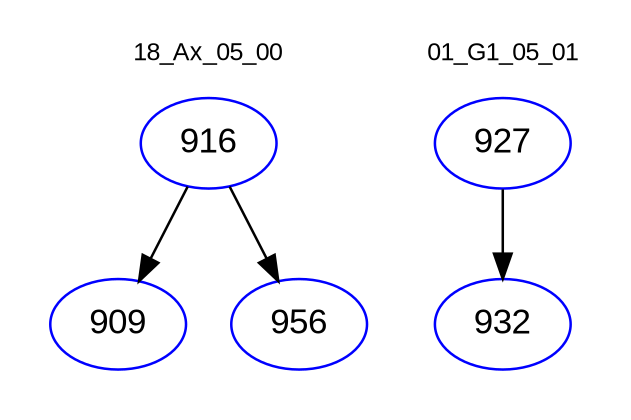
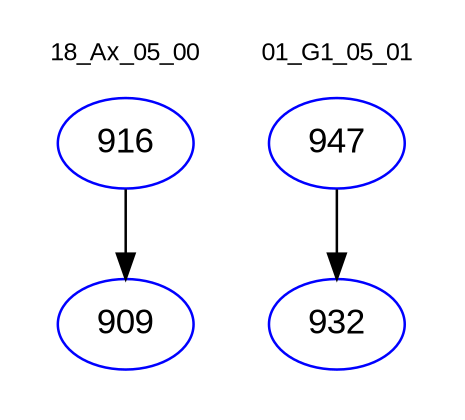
  digraph {
    fontname="Liberation Sans"
    node [color=blue fontname="Liberation Sans"]
    edge [color=black fontname="Liberation Sans"]
    n1 [label=916]
    n2 [label=909]
-   n3 [label=956]
-   n4 [label=927]
+   n4 [label=947]
    n5 [label=932]
    subgraph cluster_1 {
      color=white
      fontsize=10
      label="18_Ax_05_00"
      n1
      n2
-     n3
    }
    subgraph cluster_2 {
      color=white
      fontsize=10
      label="01_G1_05_01"
      n4
      n5
    }
    n1 -> n2
-   n1 -> n3
    n4 -> n5
  }
